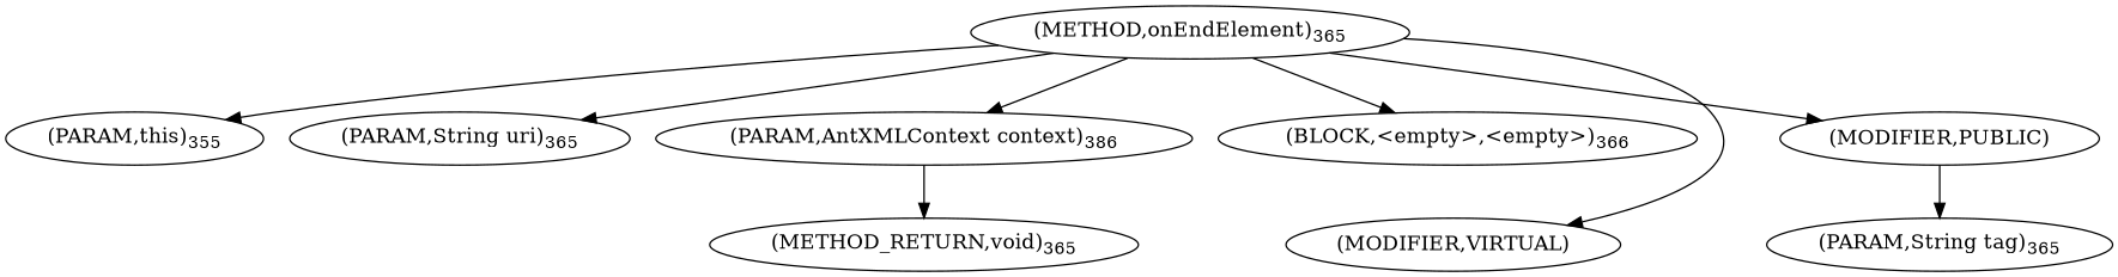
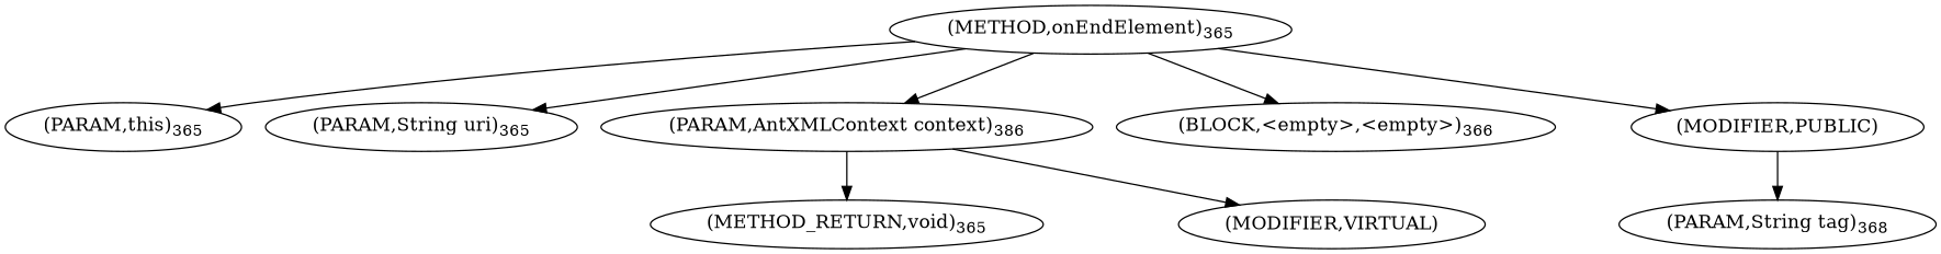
  digraph {
    n1 [label=<(METHOD,onEndElement)<SUB>365</SUB>>]
-   n2 [label=<(PARAM,this)<SUB>355</SUB>>]
+   n2 [label=<(PARAM,this)<SUB>365</SUB>>]
    n3 [label=<(PARAM,String uri)<SUB>365</SUB>>]
    n4 [label=<(PARAM,AntXMLContext context)<SUB>386</SUB>>]
    n5 [label=<(BLOCK,&lt;empty&gt;,&lt;empty&gt;)<SUB>366</SUB>>]
    n6 [label=<(MODIFIER,PUBLIC)>]
    n7 [label=<(MODIFIER,VIRTUAL)>]
-   n8 [label=<(PARAM,String tag)<SUB>365</SUB>>]
+   n8 [label=<(PARAM,String tag)<SUB>368</SUB>>]
    n9 [label=<(METHOD_RETURN,void)<SUB>365</SUB>>]
    n1 -> n2
    n1 -> n3
    n1 -> n4
    n1 -> n5
    n1 -> n6
-   n1 -> n7
+   n4 -> n7
    n4 -> n9
    n6 -> n8
  }
